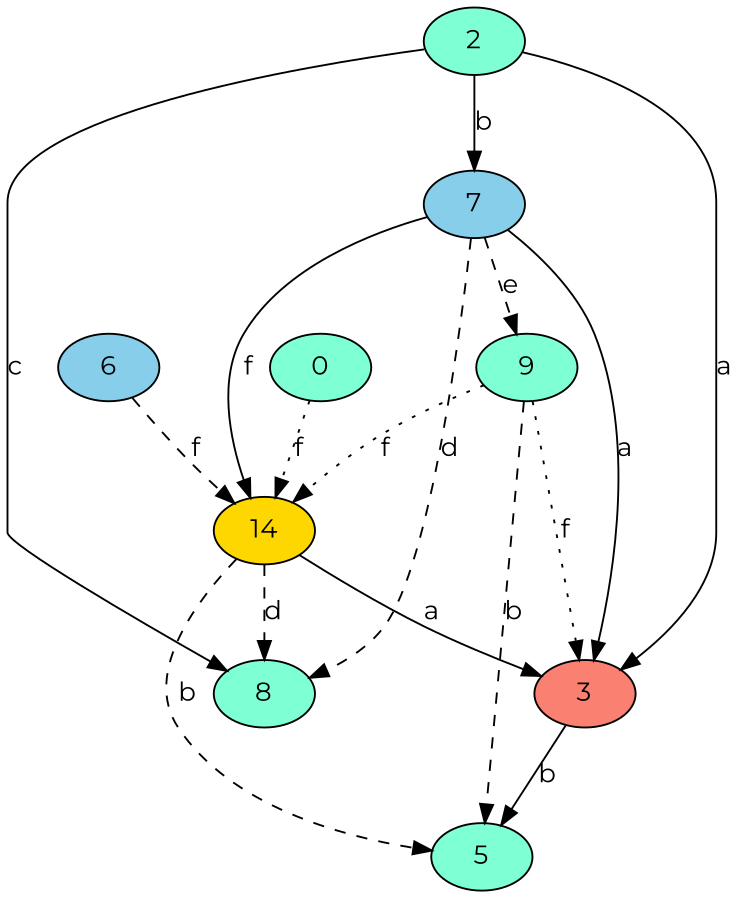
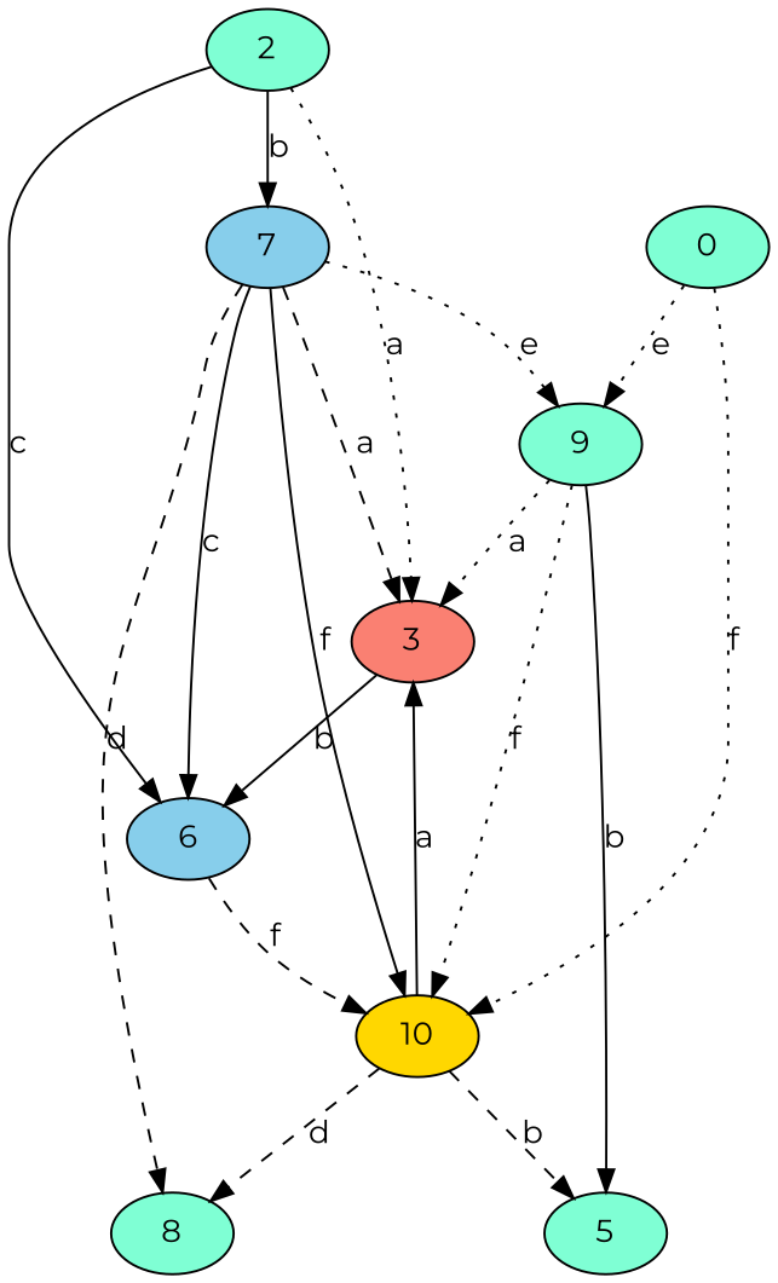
  strict digraph {
    fontname=Montserrat
    node [fillcolor=aquamarine fontname=Montserrat style=filled]
    edge [fontname=Montserrat style=solid]
    3 [fillcolor=salmon]
    2
    6 [fillcolor=skyblue]
    7 [fillcolor=skyblue]
    5
-   10 [fillcolor=gold label=14]
+   10 [fillcolor=gold]
    9
    8
    0
-   3 -> 5 [label=b]
-   2 -> 3 [label=a]
-   2 -> 8 [label=c]
+   3 -> 6 [label=b]
+   2 -> 3 [label=a style=dotted]
+   2 -> 6 [label=c]
    2 -> 7 [label=b]
    6 -> 10 [label=f style=dashed]
-   7 -> 3 [label=a]
+   7 -> 3 [label=a style=dashed]
+   7 -> 6 [label=c]
    7 -> 10 [label=f]
-   7 -> 9 [label=e style=dashed]
+   7 -> 9 [label=e style=dotted]
    7 -> 8 [label=d style=dashed]
    10 -> 3 [label=a]
    10 -> 5 [label=b style=dashed]
    10 -> 8 [label=d style=dashed]
-   9 -> 3 [label=f style=dotted]
-   9 -> 5 [label=b style=dashed]
+   9 -> 3 [label=a style=dotted]
+   9 -> 5 [label=b]
    9 -> 10 [label=f style=dotted]
    0 -> 10 [label=f style=dotted]
+   0 -> 9 [label=e style=dotted]
  }
